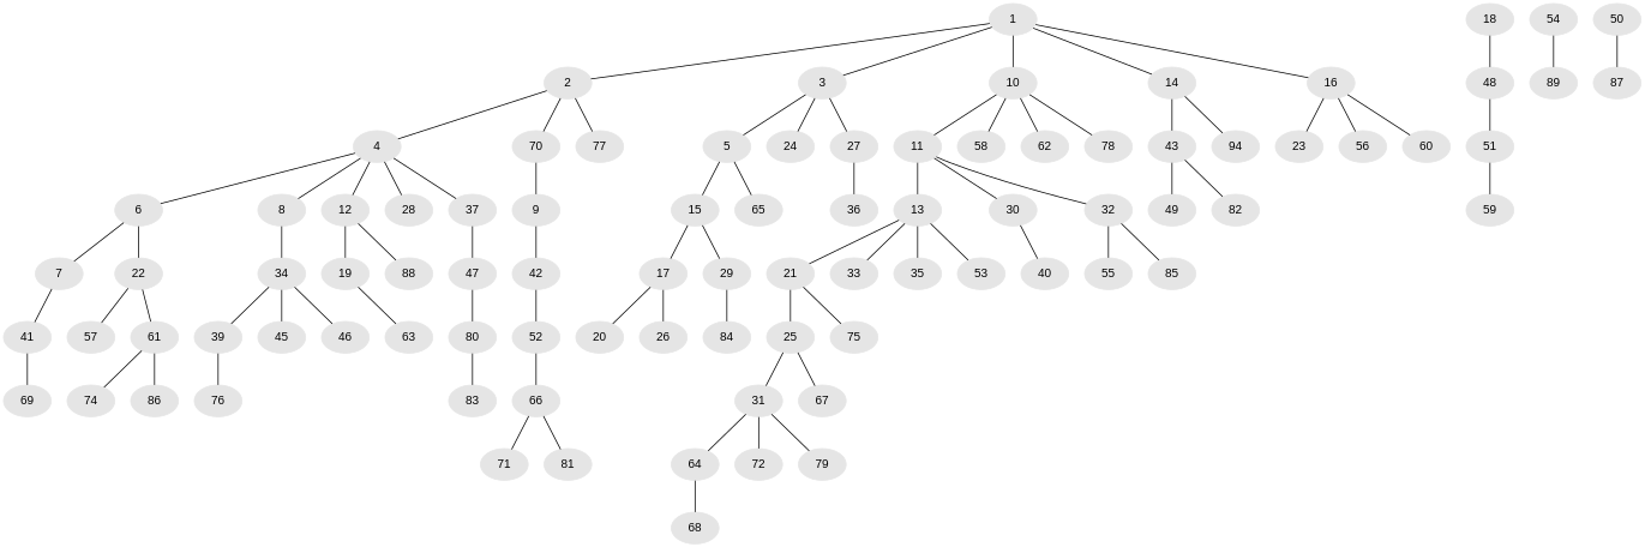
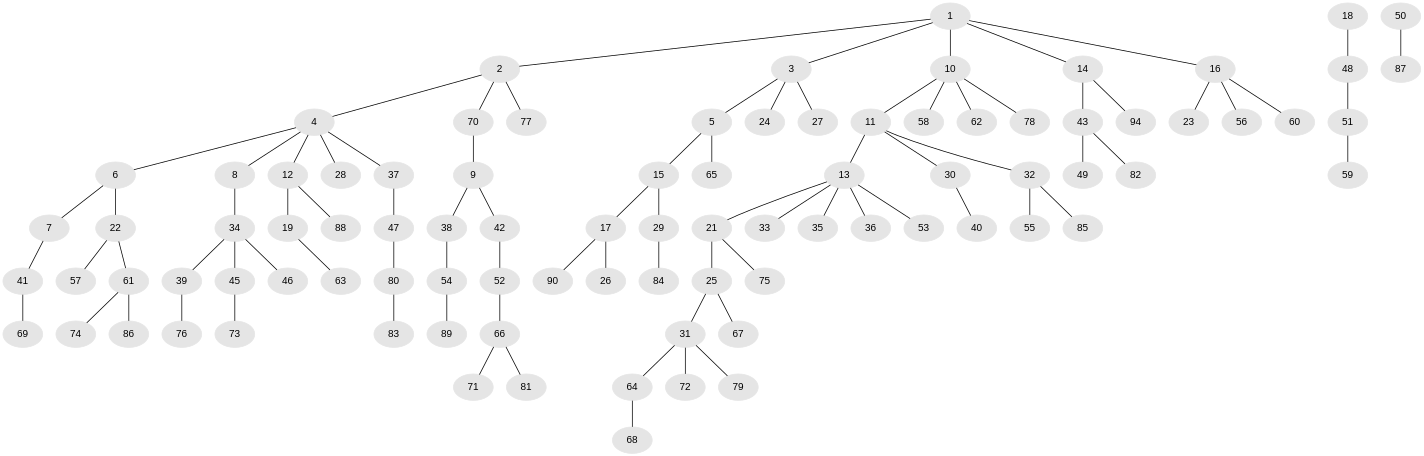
  graph {
    fontname="Liberation Sans"
    node [color=gray90 fontname="Liberation Sans" style=filled]
    edge [fontname="Liberation Sans"]
    1
    2
    3
    10
    14
    16
    4
    70
    77
    5
    24
    27
    11
    58
    62
    78
    43
    n18 [label=94]
    23
    56
    60
    6
    8
    12
    28
    37
    9
+   38
    42
    18
    48
    15
    65
    7
    22
    34
    19
    88
    47
    17
    29
    41
    57
    61
    69
    39
    45
    46
    54
    52
    13
    30
    32
    21
    33
    35
    36
    53
    40
    55
    85
    63
    25
    75
    49
    82
-   20
+   20 [label=90]
    26
    84
    51
    31
    67
    74
    86
    64
    72
    79
    68
    76
+   73
    80
    89
    66
    50
    87
    83
    59
    71
    81
    1 -- 2
    1 -- 3
    1 -- 10
    1 -- 14
    1 -- 16
    2 -- 4
    2 -- 70
    2 -- 77
    3 -- 5
    3 -- 24
    3 -- 27
    10 -- 11
    10 -- 58
    10 -- 62
    10 -- 78
    14 -- 43
    14 -- n18
    16 -- 23
    16 -- 56
    16 -- 60
    4 -- 6
    4 -- 8
    4 -- 12
    4 -- 28
    4 -- 37
    70 -- 9
    5 -- 15
    5 -- 65
    11 -- 13
    11 -- 30
    11 -- 32
    43 -- 49
    43 -- 82
    6 -- 7
    6 -- 22
    8 -- 34
    12 -- 19
    12 -- 88
    37 -- 47
+   9 -- 38
    9 -- 42
+   38 -- 54
    42 -- 52
    18 -- 48
    48 -- 51
    15 -- 17
    15 -- 29
    7 -- 41
    22 -- 57
    22 -- 61
    34 -- 39
    34 -- 45
    34 -- 46
    19 -- 63
    47 -- 80
    17 -- 20
    17 -- 26
    29 -- 84
    41 -- 69
    61 -- 74
    61 -- 86
    39 -- 76
+   45 -- 73
    54 -- 89
    52 -- 66
    13 -- 21
    13 -- 33
    13 -- 35
-   27 -- 36
+   13 -- 36
    13 -- 53
    30 -- 40
    32 -- 55
    32 -- 85
    21 -- 25
    21 -- 75
    25 -- 31
    25 -- 67
    51 -- 59
    31 -- 64
    31 -- 72
    31 -- 79
    64 -- 68
    80 -- 83
    66 -- 71
    66 -- 81
    50 -- 87
  }
